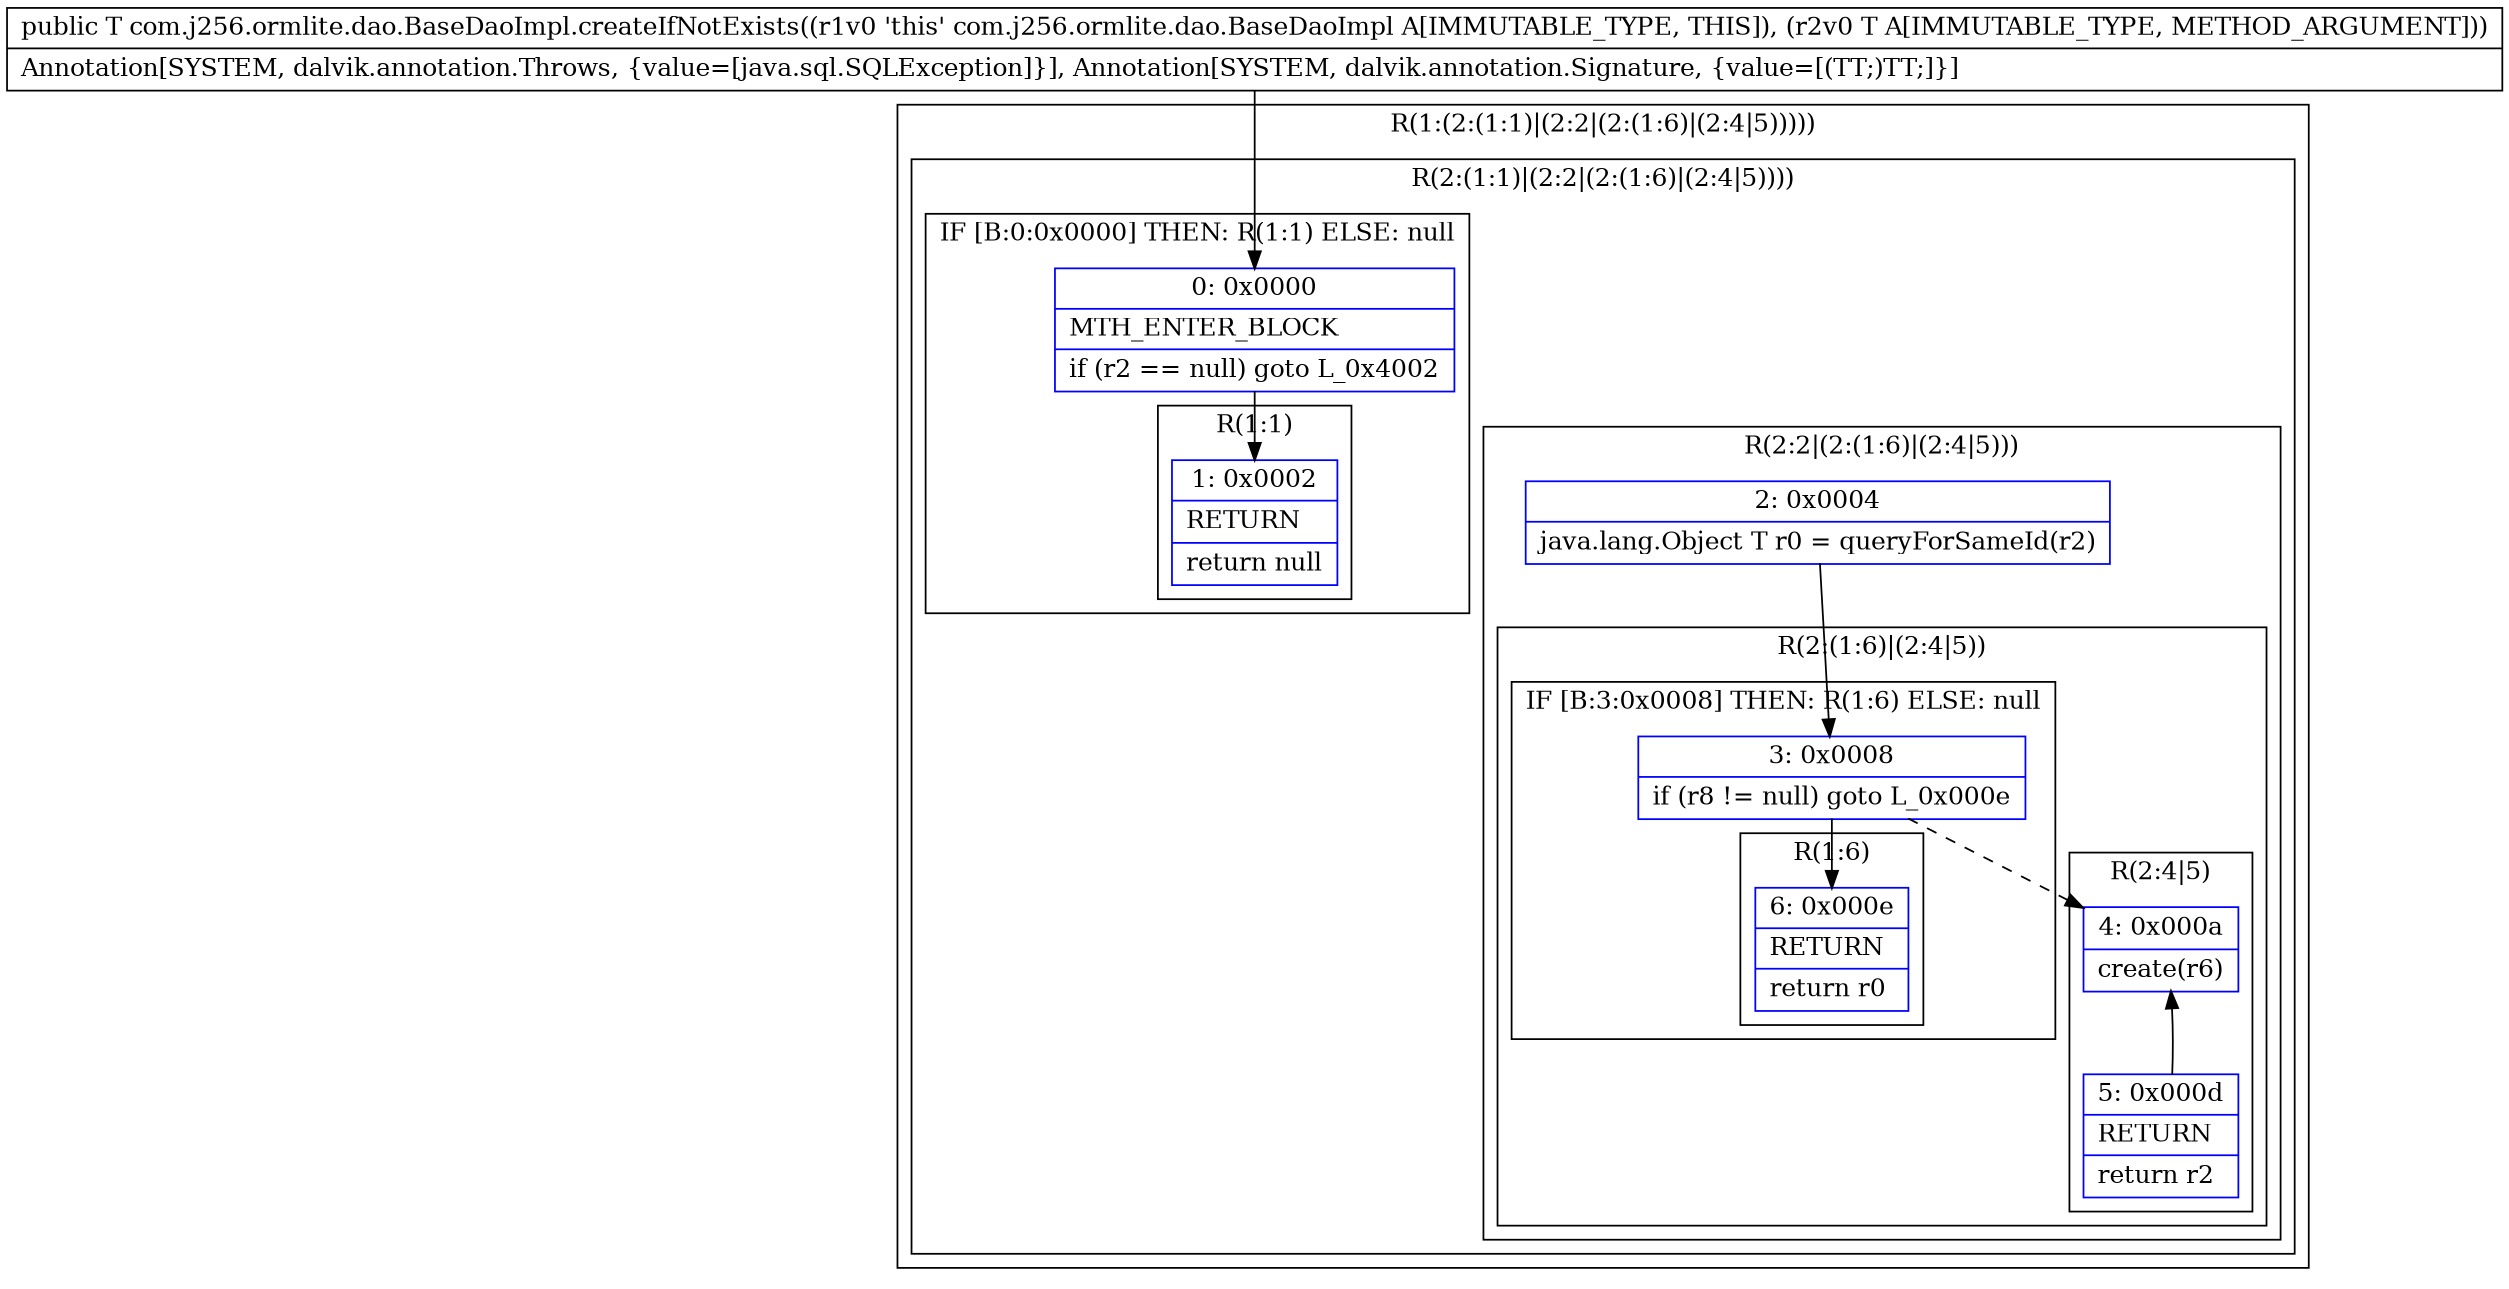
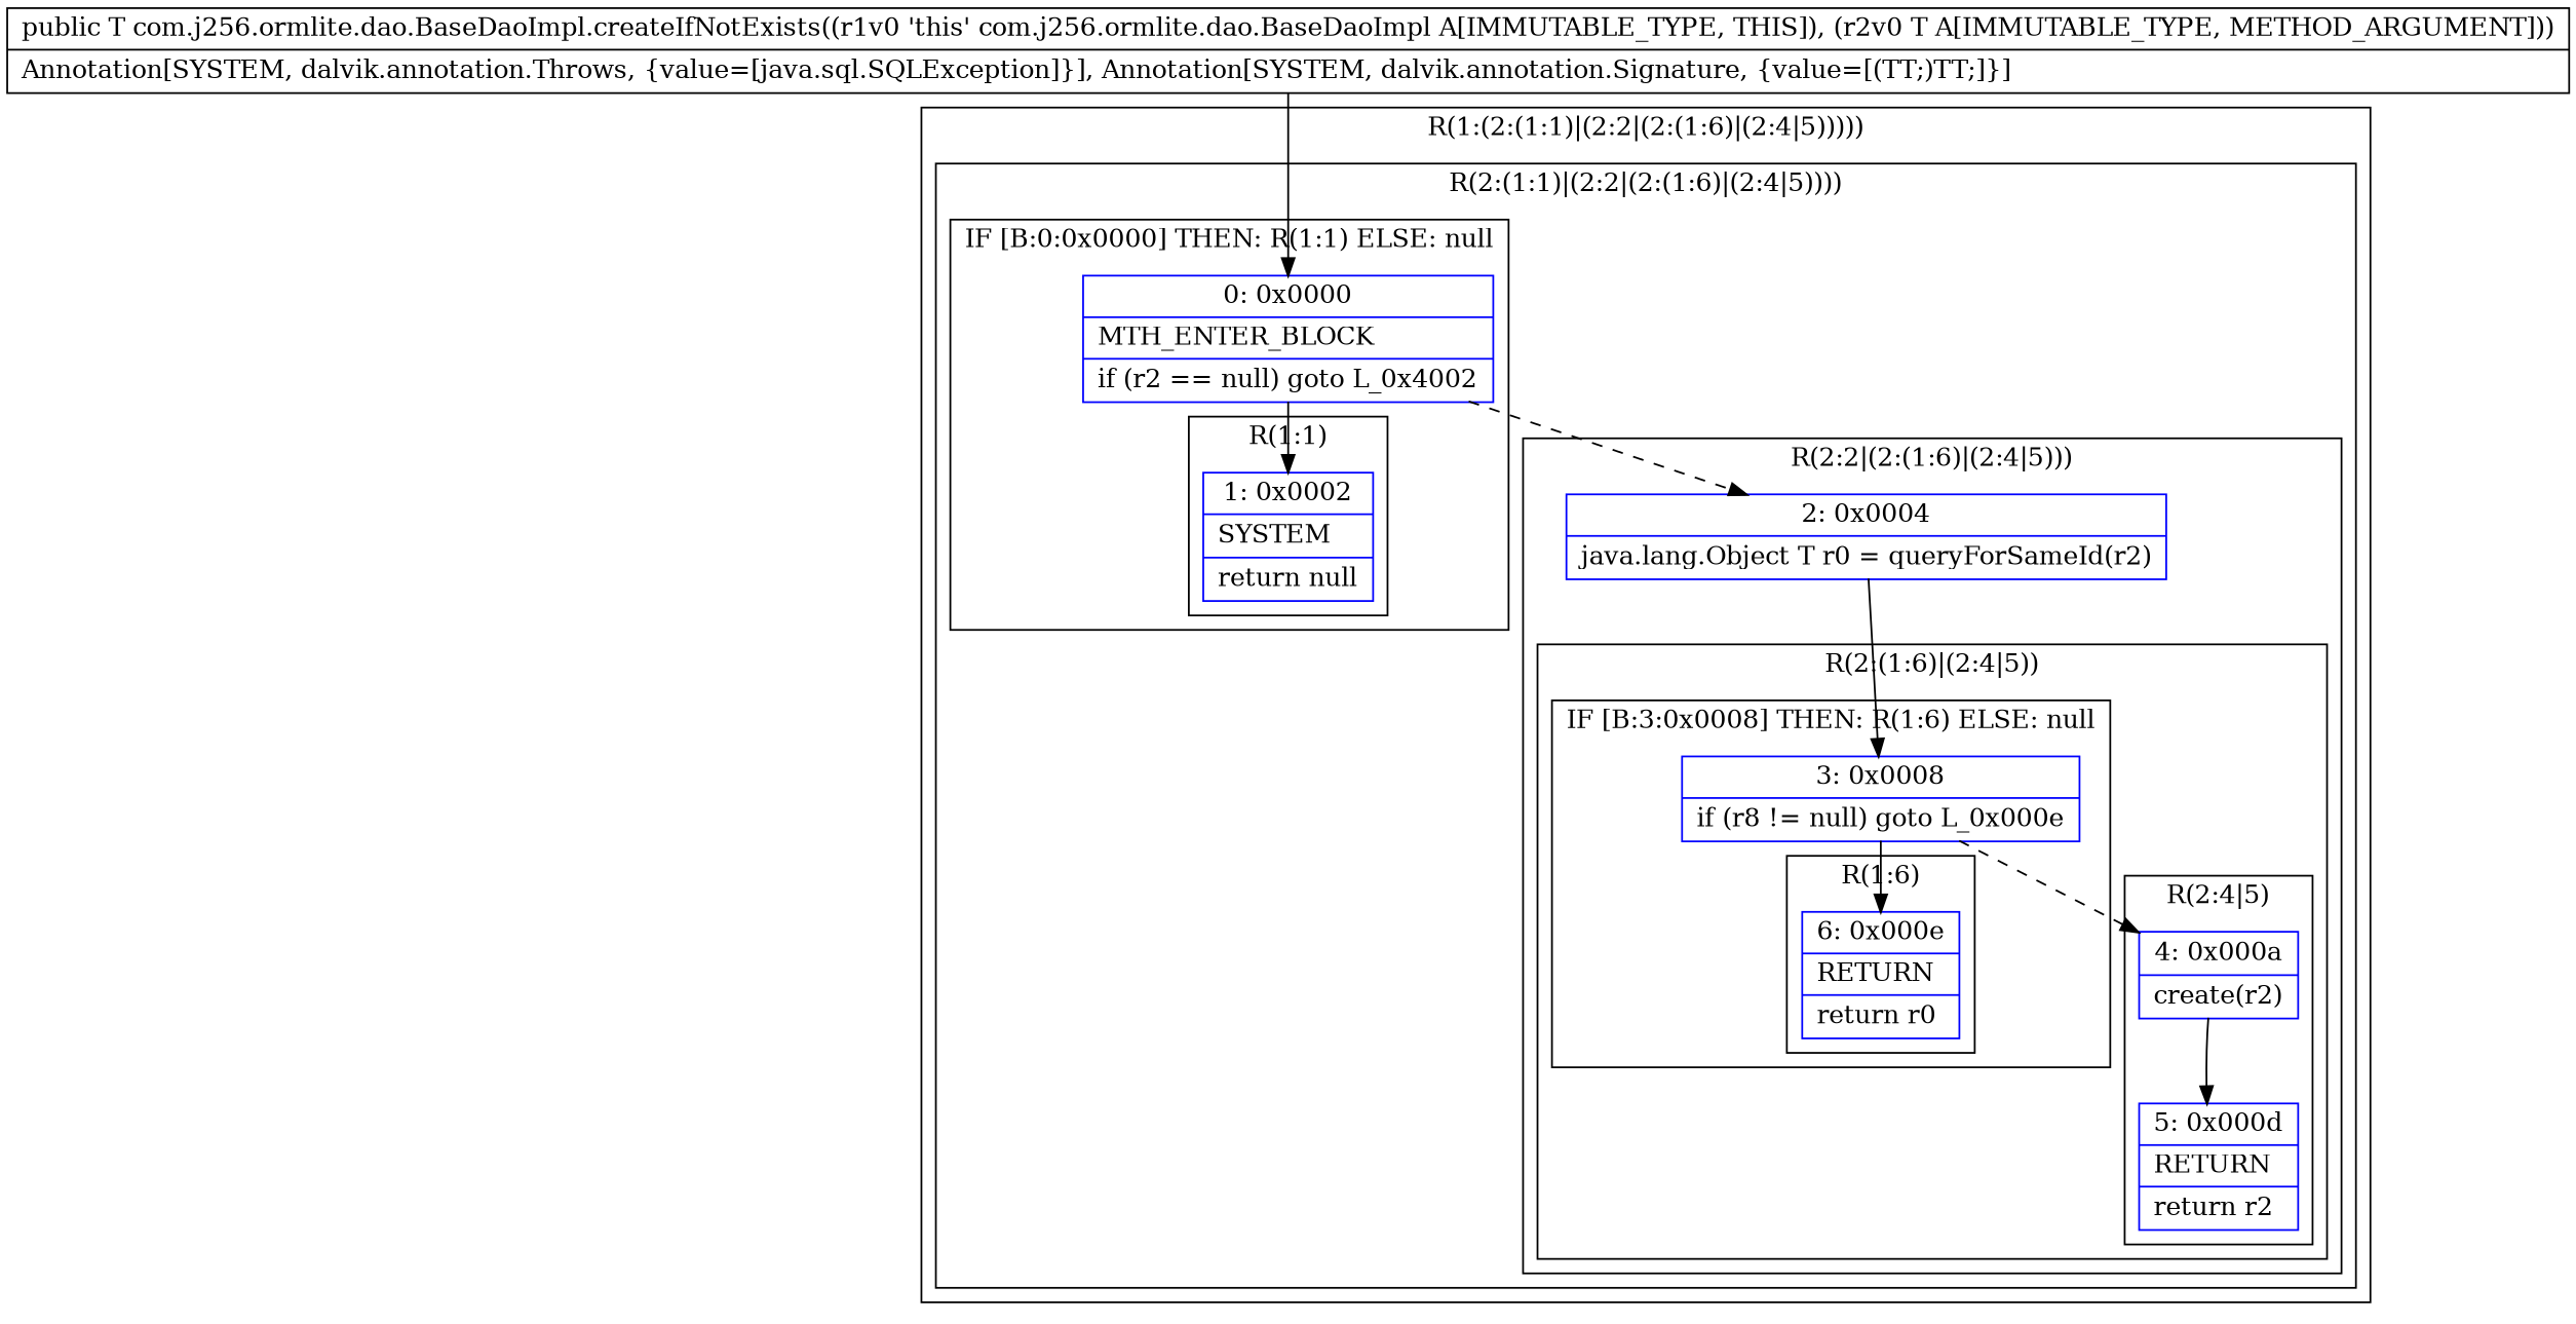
  digraph {
    node [color=blue shape=record]
-   n1 [label="{1\:\ 0x0002|RETURN\l|return null\l}"]
+   n1 [label="{1\:\ 0x0002|SYSTEM\l|return null\l}"]
    n2 [label="{0\:\ 0x0000|MTH_ENTER_BLOCK\l|if (r2 == null) goto L_0x4002\l}"]
    n3 [label="{6\:\ 0x000e|RETURN\l|return r0\l}"]
    n4 [label="{3\:\ 0x0008|if (r8 != null) goto L_0x000e\l}"]
-   n5 [label="{4\:\ 0x000a|create(r6)\l}"]
+   n5 [label="{4\:\ 0x000a|create(r2)\l}"]
    n6 [label="{5\:\ 0x000d|RETURN\l|return r2\l}"]
    n7 [label="{2\:\ 0x0004|java.lang.Object T r0 = queryForSameId(r2)\l}"]
    n8 [label="{public T com.j256.ormlite.dao.BaseDaoImpl.createIfNotExists((r1v0 'this' com.j256.ormlite.dao.BaseDaoImpl A[IMMUTABLE_TYPE, THIS]), (r2v0 T A[IMMUTABLE_TYPE, METHOD_ARGUMENT]))  | Annotation[SYSTEM, dalvik.annotation.Throws, \{value=[java.sql.SQLException]\}], Annotation[SYSTEM, dalvik.annotation.Signature, \{value=[(TT;)TT;]\}]\l}" color=""]
    subgraph cluster_1 {
      label="R(1:(2:(1:1)|(2:2|(2:(1:6)|(2:4|5)))))"
      subgraph cluster_2 {
        label="R(2:(1:1)|(2:2|(2:(1:6)|(2:4|5))))"
        subgraph cluster_3 {
          label="IF [B:0:0x0000] THEN: R(1:1) ELSE: null"
          n2
          subgraph cluster_4 {
            label="R(1:1)"
            n1
          }
        }
        subgraph cluster_5 {
          label="R(2:2|(2:(1:6)|(2:4|5)))"
          n7
          subgraph cluster_6 {
            label="R(2:(1:6)|(2:4|5))"
            subgraph cluster_7 {
              label="IF [B:3:0x0008] THEN: R(1:6) ELSE: null"
              n4
              subgraph cluster_8 {
                label="R(1:6)"
                n3
              }
            }
            subgraph cluster_9 {
              label="R(2:4|5)"
              n5
              n6
            }
          }
        }
      }
    }
    n2 -> n1
+   n2 -> n7 [style=dashed]
    n4 -> n3
    n4 -> n5 [style=dashed]
-   n6 -> n5
+   n5 -> n6
    n7 -> n4
    n8 -> n2
  }
